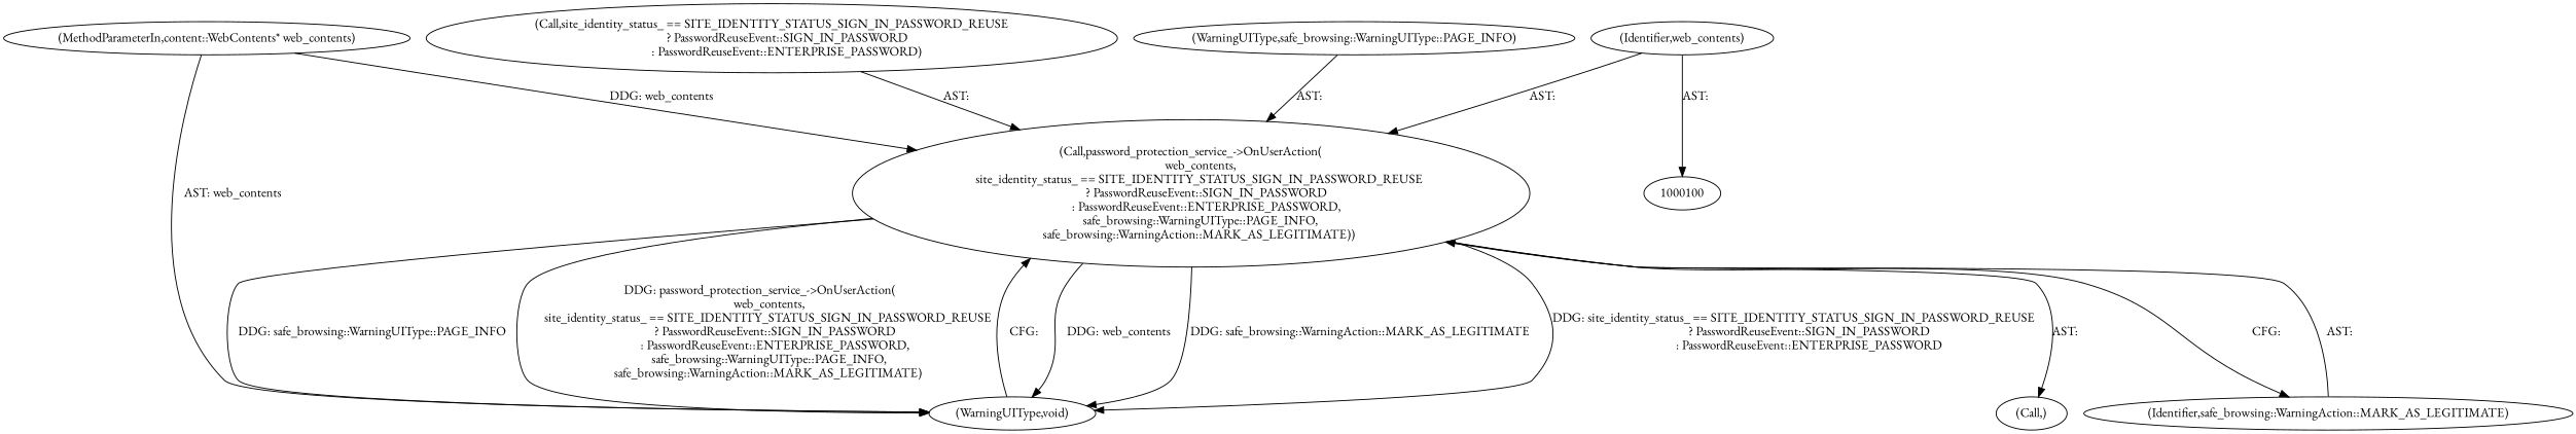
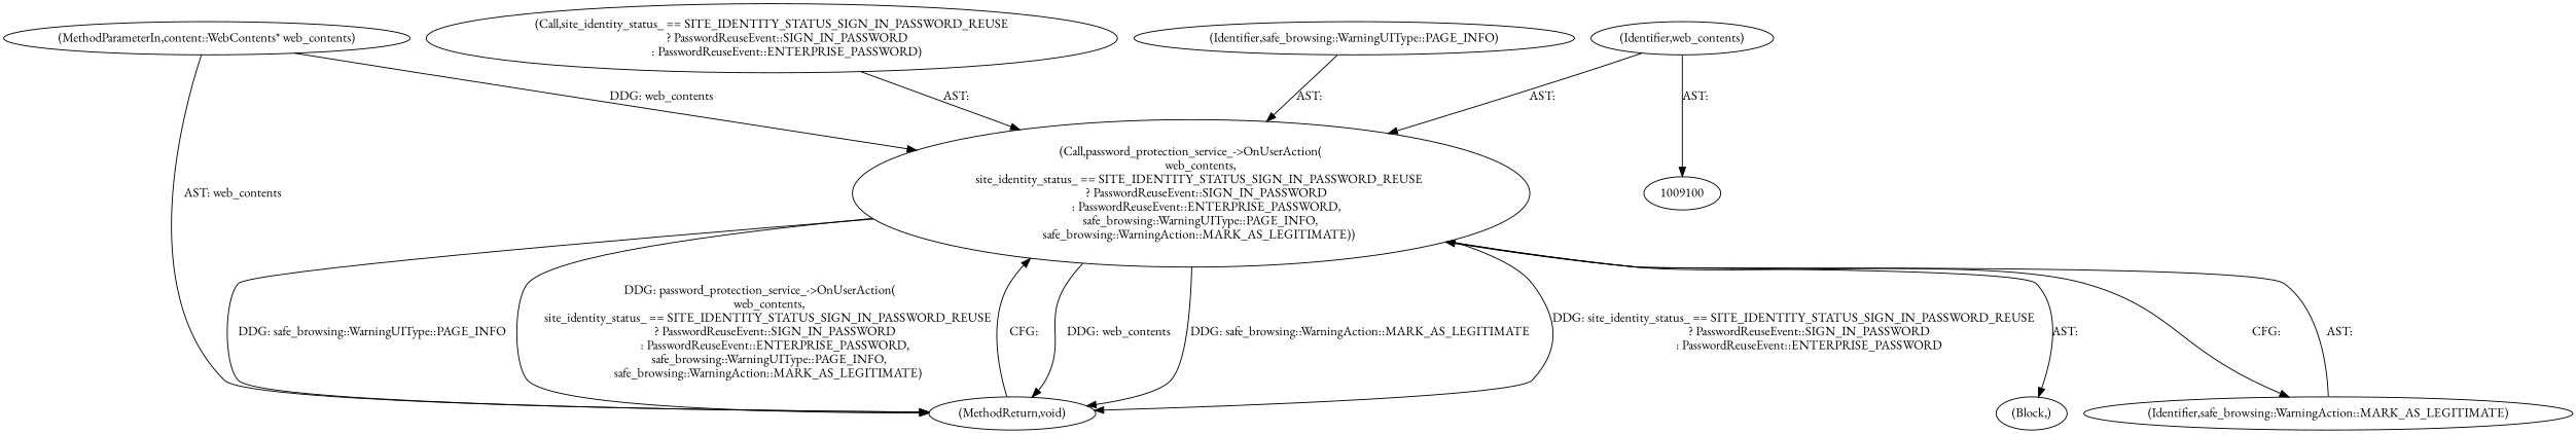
  digraph {
    fontname="EB Garamond"
    node [fontname="EB Garamond"]
    edge [fontname="EB Garamond"]
    n1 [label="(MethodParameterIn,content::WebContents* web_contents)"]
    n2 [label="(Call,password_protection_service_->OnUserAction(\n       web_contents,\n      site_identity_status_ == SITE_IDENTITY_STATUS_SIGN_IN_PASSWORD_REUSE\n           ? PasswordReuseEvent::SIGN_IN_PASSWORD\n           : PasswordReuseEvent::ENTERPRISE_PASSWORD,\n       safe_browsing::WarningUIType::PAGE_INFO,\n      safe_browsing::WarningAction::MARK_AS_LEGITIMATE))"]
-   n3 [label="(WarningUIType,void)"]
-   n4 [label="(Call,)"]
+   n3 [label="(MethodReturn,void)"]
+   n4 [label="(Block,)"]
    n5 [label="(Identifier,safe_browsing::WarningAction::MARK_AS_LEGITIMATE)"]
-   n6 [label="(WarningUIType,safe_browsing::WarningUIType::PAGE_INFO)"]
+   n6 [label="(Identifier,safe_browsing::WarningUIType::PAGE_INFO)"]
    n7 [label="(Identifier,web_contents)"]
-   1000100
+   1000100 [label=1009100]
    n9 [label="(Call,site_identity_status_ == SITE_IDENTITY_STATUS_SIGN_IN_PASSWORD_REUSE\n           ? PasswordReuseEvent::SIGN_IN_PASSWORD\n           : PasswordReuseEvent::ENTERPRISE_PASSWORD)"]
    n1 -> n2 [label="DDG: web_contents"]
    n1 -> n3 [label="AST: web_contents"]
    n2 -> n3 [label="DDG: web_contents"]
    n2 -> n3 [label="DDG: safe_browsing::WarningAction::MARK_AS_LEGITIMATE"]
    n2 -> n3 [label="DDG: site_identity_status_ == SITE_IDENTITY_STATUS_SIGN_IN_PASSWORD_REUSE\n           ? PasswordReuseEvent::SIGN_IN_PASSWORD\n           : PasswordReuseEvent::ENTERPRISE_PASSWORD"]
    n2 -> n3 [label="DDG: safe_browsing::WarningUIType::PAGE_INFO"]
    n2 -> n3 [label="DDG: password_protection_service_->OnUserAction(\n       web_contents,\n      site_identity_status_ == SITE_IDENTITY_STATUS_SIGN_IN_PASSWORD_REUSE\n           ? PasswordReuseEvent::SIGN_IN_PASSWORD\n           : PasswordReuseEvent::ENTERPRISE_PASSWORD,\n       safe_browsing::WarningUIType::PAGE_INFO,\n      safe_browsing::WarningAction::MARK_AS_LEGITIMATE)"]
    n2 -> n4 [label="AST: "]
    n2 -> n5 [label="CFG: "]
    n3 -> n2 [label="CFG: "]
    n5 -> n2 [label="AST: "]
    n6 -> n2 [label="AST: "]
    n7 -> n2 [label="AST: "]
    n7 -> 1000100 [label="AST: "]
    n9 -> n2 [label="AST: "]
  }
